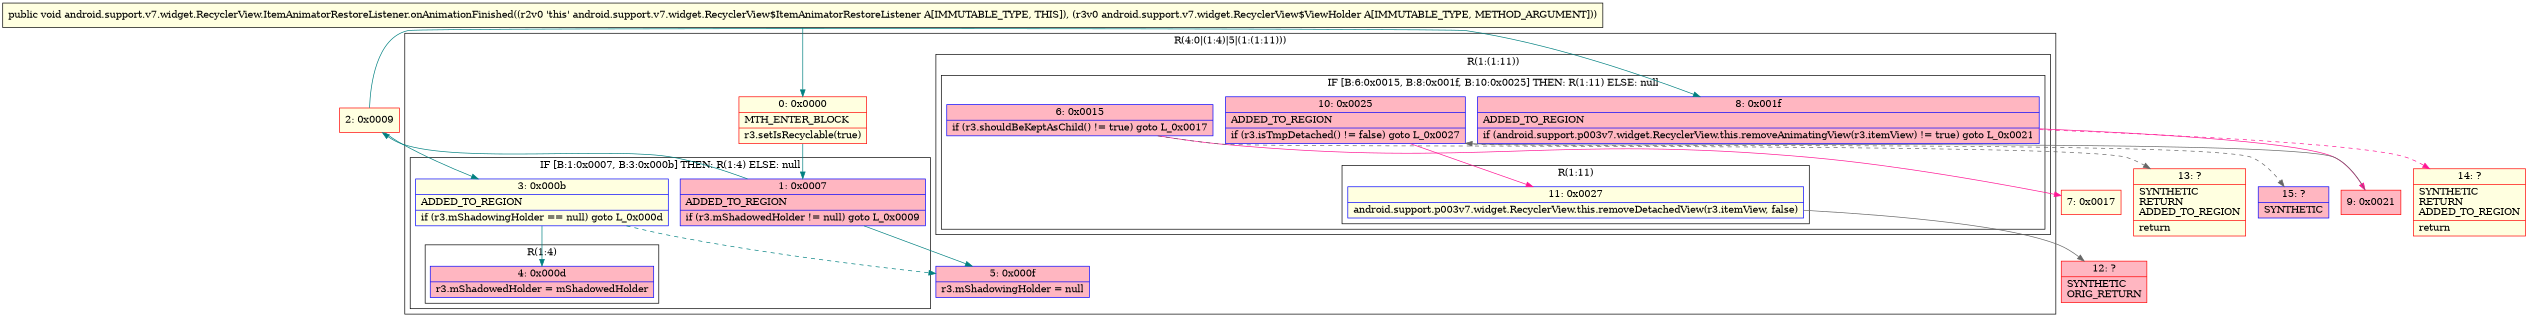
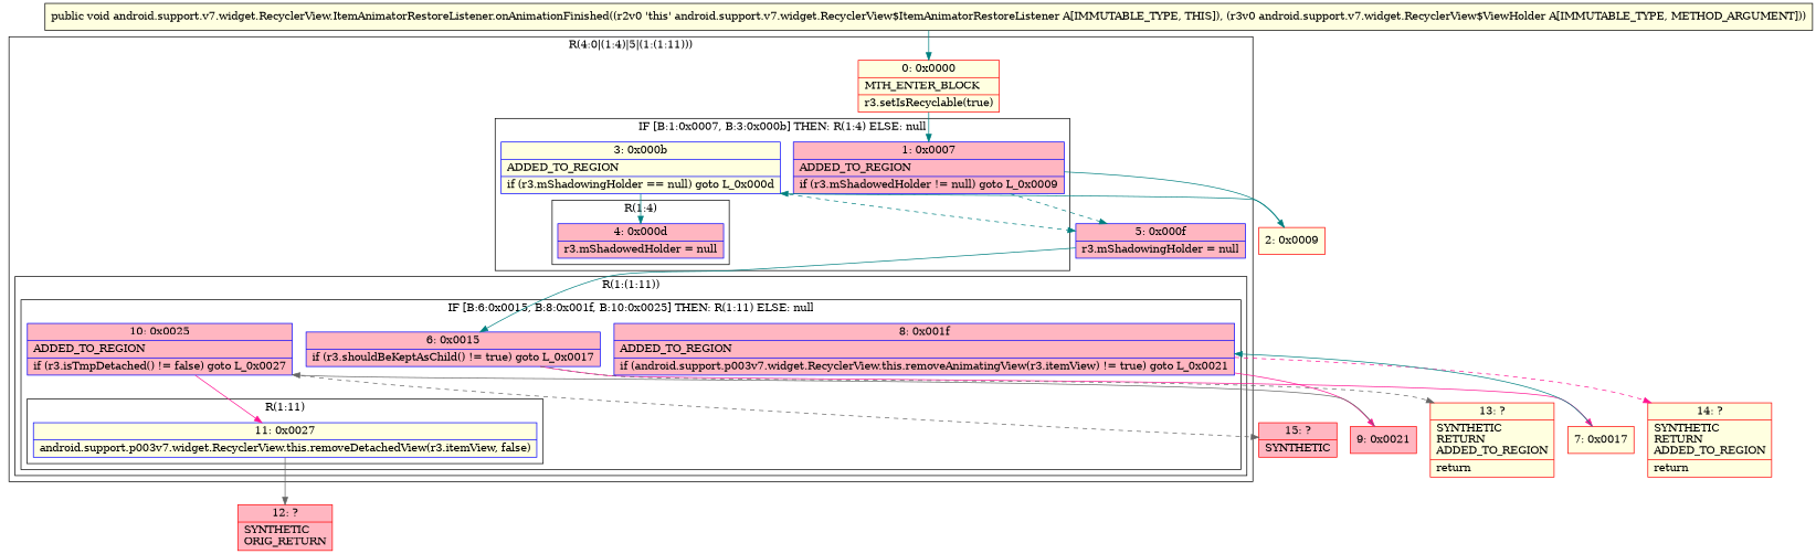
  digraph {
    node [color=blue fillcolor=lightpink shape=record style=filled]
    edge [color=teal]
-   n1 [label="{4\:\ 0x000d|r3.mShadowedHolder = mShadowedHolder\l}"]
+   n1 [label="{4\:\ 0x000d|r3.mShadowedHolder = null\l}"]
    n2 [label="{1\:\ 0x0007|ADDED_TO_REGION\l|if (r3.mShadowedHolder != null) goto L_0x0009\l}"]
    n3 [fillcolor=lightyellow label="{3\:\ 0x000b|ADDED_TO_REGION\l|if (r3.mShadowingHolder == null) goto L_0x000d\l}"]
    n4 [fillcolor=lightyellow label="{11\:\ 0x0027|android.support.p003v7.widget.RecyclerView.this.removeDetachedView(r3.itemView, false)\l}"]
    n5 [label="{6\:\ 0x0015|if (r3.shouldBeKeptAsChild() != true) goto L_0x0017\l}"]
    n6 [label="{8\:\ 0x001f|ADDED_TO_REGION\l|if (android.support.p003v7.widget.RecyclerView.this.removeAnimatingView(r3.itemView) != true) goto L_0x0021\l}"]
    n7 [label="{10\:\ 0x0025|ADDED_TO_REGION\l|if (r3.isTmpDetached() != false) goto L_0x0027\l}"]
    n8 [color=red fillcolor=lightyellow label="{0\:\ 0x0000|MTH_ENTER_BLOCK\l|r3.setIsRecyclable(true)\l}"]
    n9 [label="{5\:\ 0x000f|r3.mShadowingHolder = null\l}"]
    n10 [color=red fillcolor=lightyellow label="{2\:\ 0x0009}"]
    n11 [color=red label="{12\:\ ?|SYNTHETIC\lORIG_RETURN\l}"]
    n12 [color=red fillcolor=lightyellow label="{7\:\ 0x0017}"]
    n13 [color=red fillcolor=lightyellow label="{13\:\ ?|SYNTHETIC\lRETURN\lADDED_TO_REGION\l|return\l}"]
    n14 [color=red label="{9\:\ 0x0021}"]
    n15 [color=red fillcolor=lightyellow label="{14\:\ ?|SYNTHETIC\lRETURN\lADDED_TO_REGION\l|return\l}"]
-   n16 [label="{15\:\ ?|SYNTHETIC\l}"]
+   n16 [color=red label="{15\:\ ?|SYNTHETIC\l}"]
    n17 [fillcolor=lightyellow label="{public void android.support.v7.widget.RecyclerView.ItemAnimatorRestoreListener.onAnimationFinished((r2v0 'this' android.support.v7.widget.RecyclerView$ItemAnimatorRestoreListener A[IMMUTABLE_TYPE, THIS]), (r3v0 android.support.v7.widget.RecyclerView$ViewHolder A[IMMUTABLE_TYPE, METHOD_ARGUMENT])) }" color=""]
    subgraph cluster_1 {
      label="R(4:0|(1:4)|5|(1:(1:11)))"
      n8
      n9
      subgraph cluster_2 {
        label="IF [B:1:0x0007, B:3:0x000b] THEN: R(1:4) ELSE: null"
        n2
        n3
        subgraph cluster_3 {
          label="R(1:4)"
          n1
        }
      }
      subgraph cluster_4 {
        label="R(1:(1:11))"
        subgraph cluster_5 {
          label="IF [B:6:0x0015, B:8:0x001f, B:10:0x0025] THEN: R(1:11) ELSE: null"
          n5
          n6
          n7
          subgraph cluster_6 {
            label="R(1:11)"
            n4
          }
        }
      }
    }
-   n2 -> n9 [style=solid]
+   n2 -> n9 [style=dashed]
    n2 -> n10
    n3 -> n1
    n3 -> n9 [style=dashed]
    n4 -> n11 [color=gray40]
    n5 -> n12 [color=deeppink]
    n5 -> n13 [color=gray40 style=dashed]
    n6 -> n14 [color=deeppink]
    n6 -> n15 [color=deeppink style=dashed]
    n7 -> n4 [color=deeppink]
    n7 -> n16 [color=gray40 style=dashed]
    n8 -> n2
+   n9 -> n5
    n10 -> n3
-   n10 -> n6
+   n12 -> n6
    n14 -> n7 [color=gray40]
    n17 -> n8
  }
